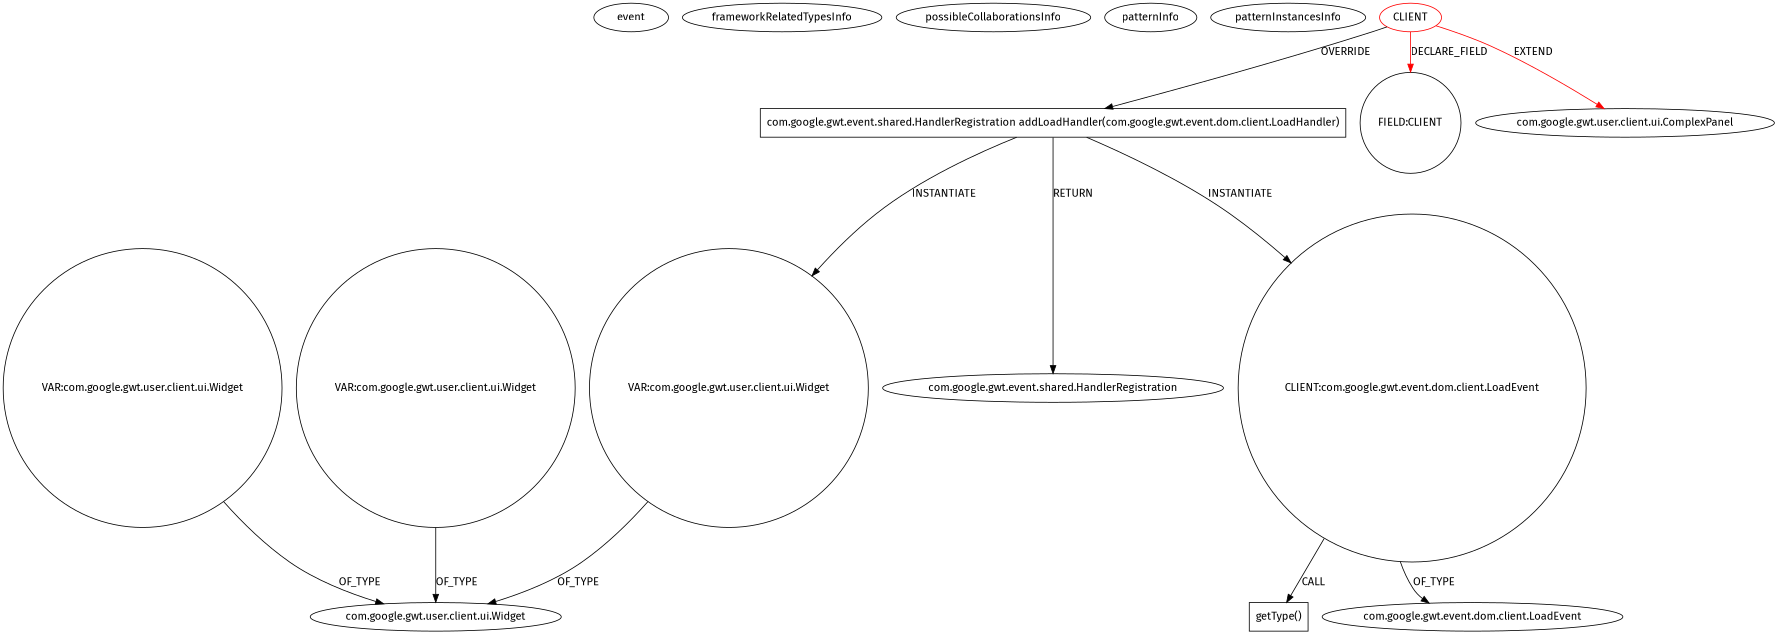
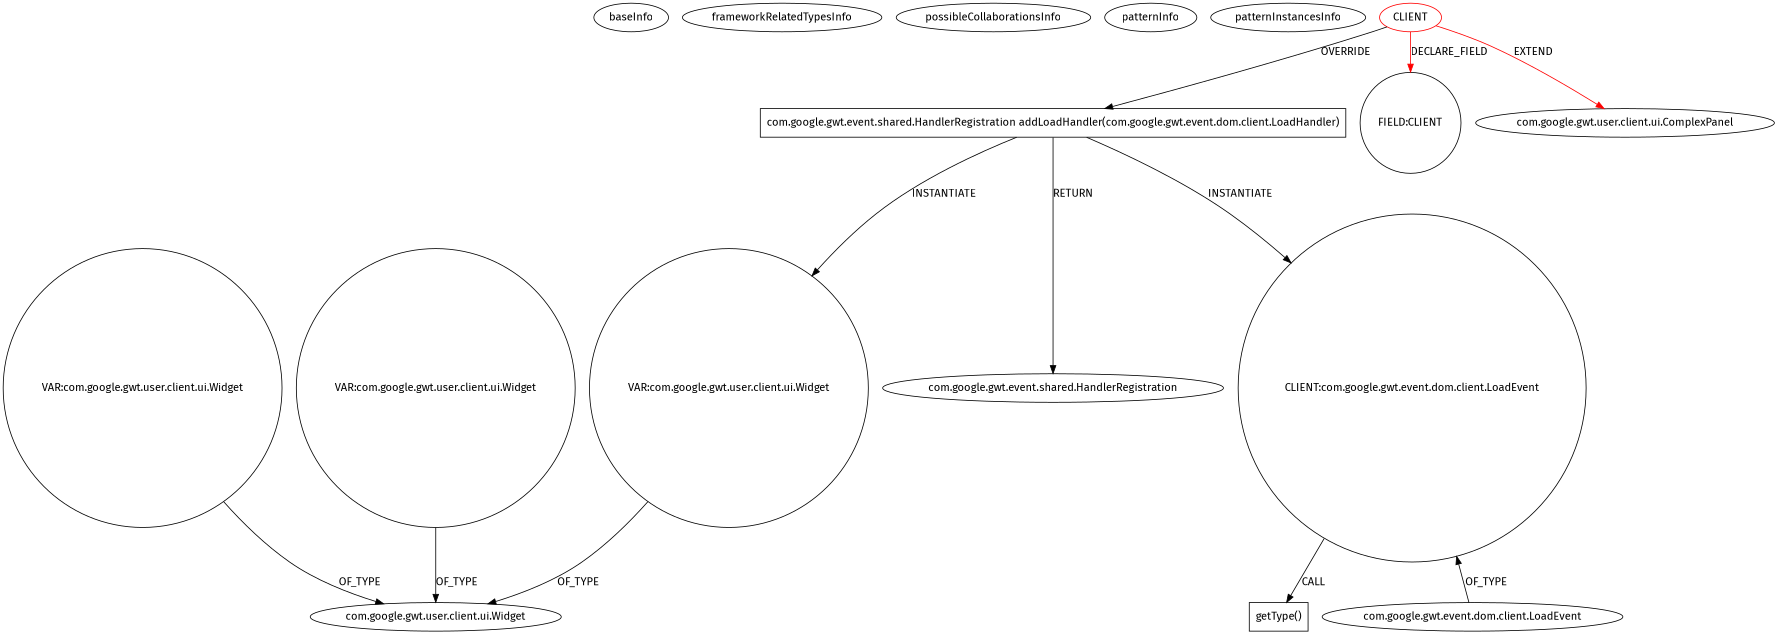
  digraph {
    fontname="Fira Sans"
    node [fontname="Fira Sans" isFrameworkType=false]
    edge [fontname="Fira Sans"]
-   baseInfo [category=pattern graphId=1501 isAnonymous=false possibleRelation=false label=event isFrameworkType=""]
+   baseInfo [category=pattern graphId=1501 isAnonymous=false possibleRelation=false isFrameworkType=""]
    frameworkRelatedTypesInfo [0="com.google.gwt.event.dom.client.HasLoadHandlers" 1="com.google.gwt.user.client.ui.ComplexPanel" isFrameworkType=""]
    possibleCollaborationsInfo [isFrameworkType=""]
    patternInfo [frequency=4.0 patternRootClient=0 isFrameworkType=""]
    patternInstancesInfo [0="mguiral-GwtSvgLib~/mguiral-GwtSvgLib/GwtSvgLib-master/src/gwt/html5/svg/client/user/ui/SVGSymbolWidget.java~SVGSymbolWidget~3998" 1="mguiral-GwtSvgLib~/mguiral-GwtSvgLib/GwtSvgLib-master/src/gwt/html5/svg/client/user/ui/SVGGraphicalWidget.java~SVGGraphicalWidget~3974" 2="mguiral-GwtSvgLib~/mguiral-GwtSvgLib/GwtSvgLib-master/src/gwt/html5/svg/client/user/ui/SVGWidget.java~SVGWidget~3992" 3="mguiral-GwtSvgLib~/mguiral-GwtSvgLib/GwtSvgLib-master/src/gwt/html5/svg/client/user/ui/SVGSwitchWidget.java~SVGSwitchWidget~4001" isFrameworkType=""]
    n6 [label="com.google.gwt.event.shared.HandlerRegistration addLoadHandler(com.google.gwt.event.dom.client.LoadHandler)" shape=box vertexType=OVERRIDING_METHOD_DECLARATION]
    n7 [label="CLIENT:com.google.gwt.event.dom.client.LoadEvent" shape=circle vertexType=VARIABLE_EXPRESION]
    n8 [label="com.google.gwt.event.shared.HandlerRegistration" vertexType=FRAMEWORK_INTERFACE_TYPE]
    n9 [label="VAR:com.google.gwt.user.client.ui.Widget" shape=circle vertexType=VARIABLE_EXPRESION]
    n10 [label="getType()" shape=box vertexType=INSIDE_CALL]
    n11 [label="com.google.gwt.event.dom.client.LoadEvent" vertexType=FRAMEWORK_CLASS_TYPE]
    n12 [label="com.google.gwt.user.client.ui.Widget" vertexType=FRAMEWORK_CLASS_TYPE]
    n13 [color=red label=CLIENT vertexType=ROOT_CLIENT_CLASS_DECLARATION]
    n14 [label="FIELD:CLIENT" shape=circle vertexType=FIELD_DECLARATION]
    n15 [label="com.google.gwt.user.client.ui.ComplexPanel" vertexType=FRAMEWORK_CLASS_TYPE]
    n16 [label="VAR:com.google.gwt.user.client.ui.Widget" shape=circle vertexType=VARIABLE_EXPRESION]
    n17 [label="VAR:com.google.gwt.user.client.ui.Widget" shape=circle vertexType=VARIABLE_EXPRESION]
    n6 -> n7 [label=INSTANTIATE]
    n6 -> n8 [label=RETURN]
    n6 -> n9 [label=INSTANTIATE]
    n7 -> n10 [label=CALL]
-   n7 -> n11 [label=OF_TYPE]
+   n11 -> n7 [label=OF_TYPE]
    n9 -> n12 [label=OF_TYPE]
    n13 -> n6 [label=OVERRIDE]
    n13 -> n14 [color=red label=DECLARE_FIELD]
    n13 -> n15 [color=red label=EXTEND]
    n16 -> n12 [label=OF_TYPE]
    n17 -> n12 [label=OF_TYPE]
  }
